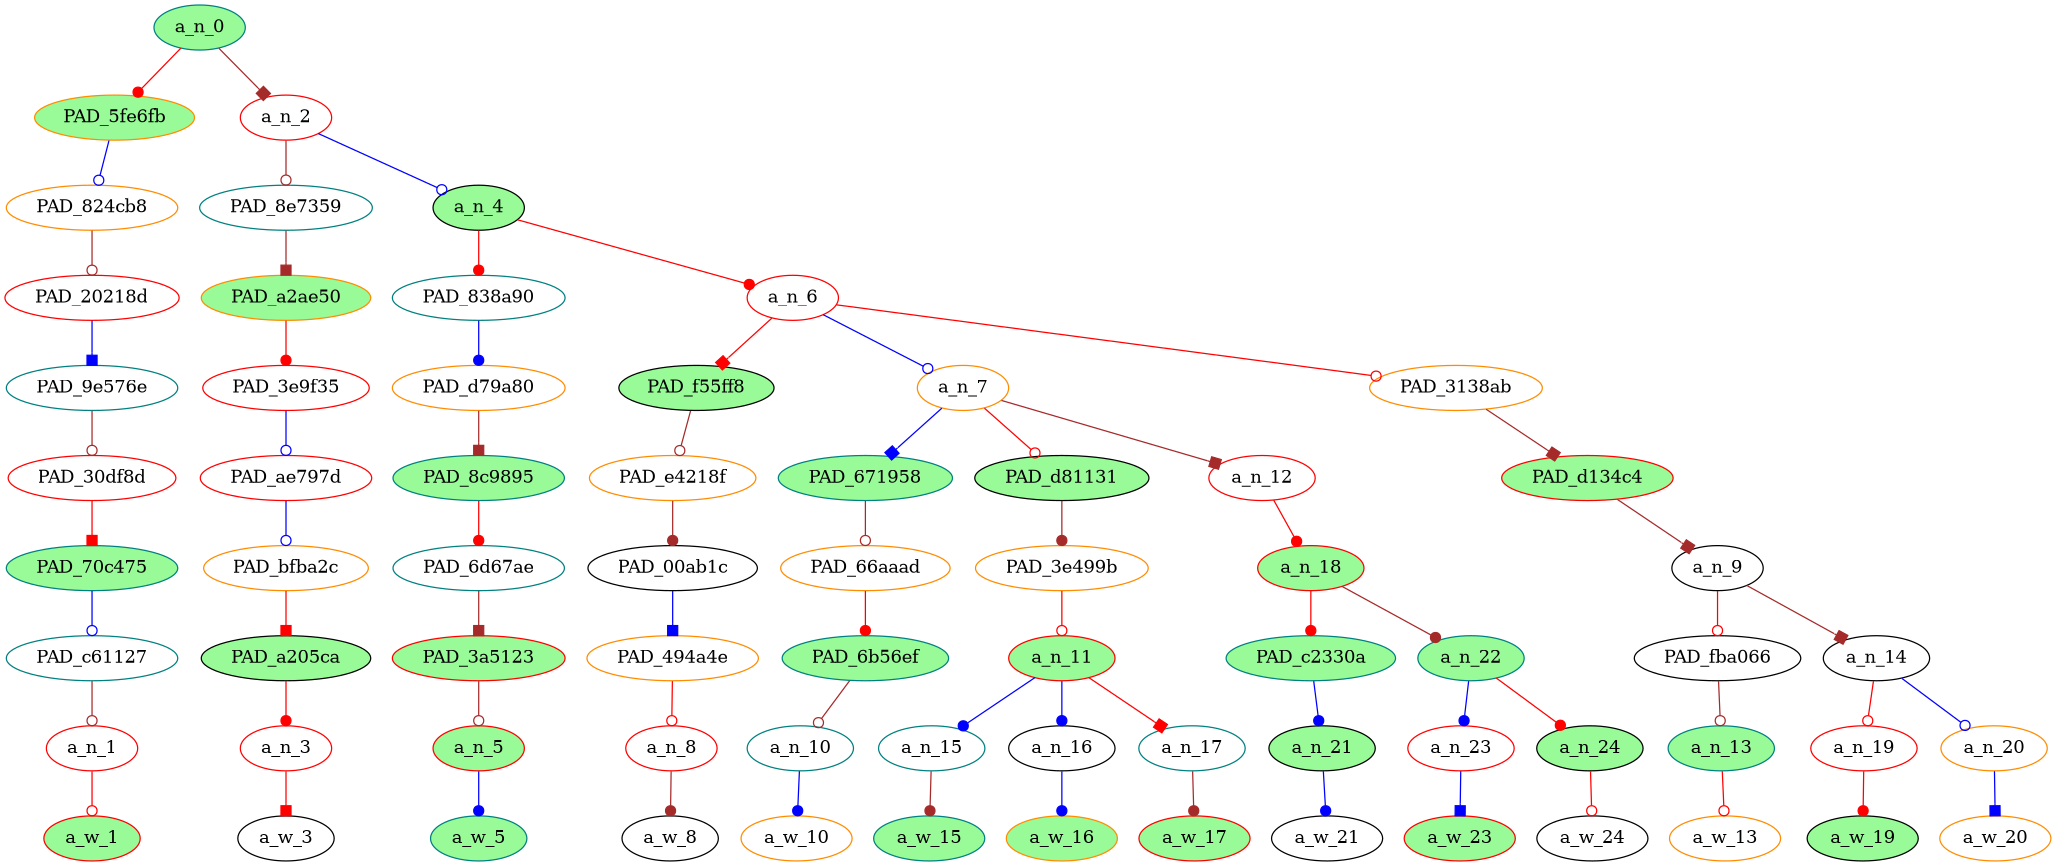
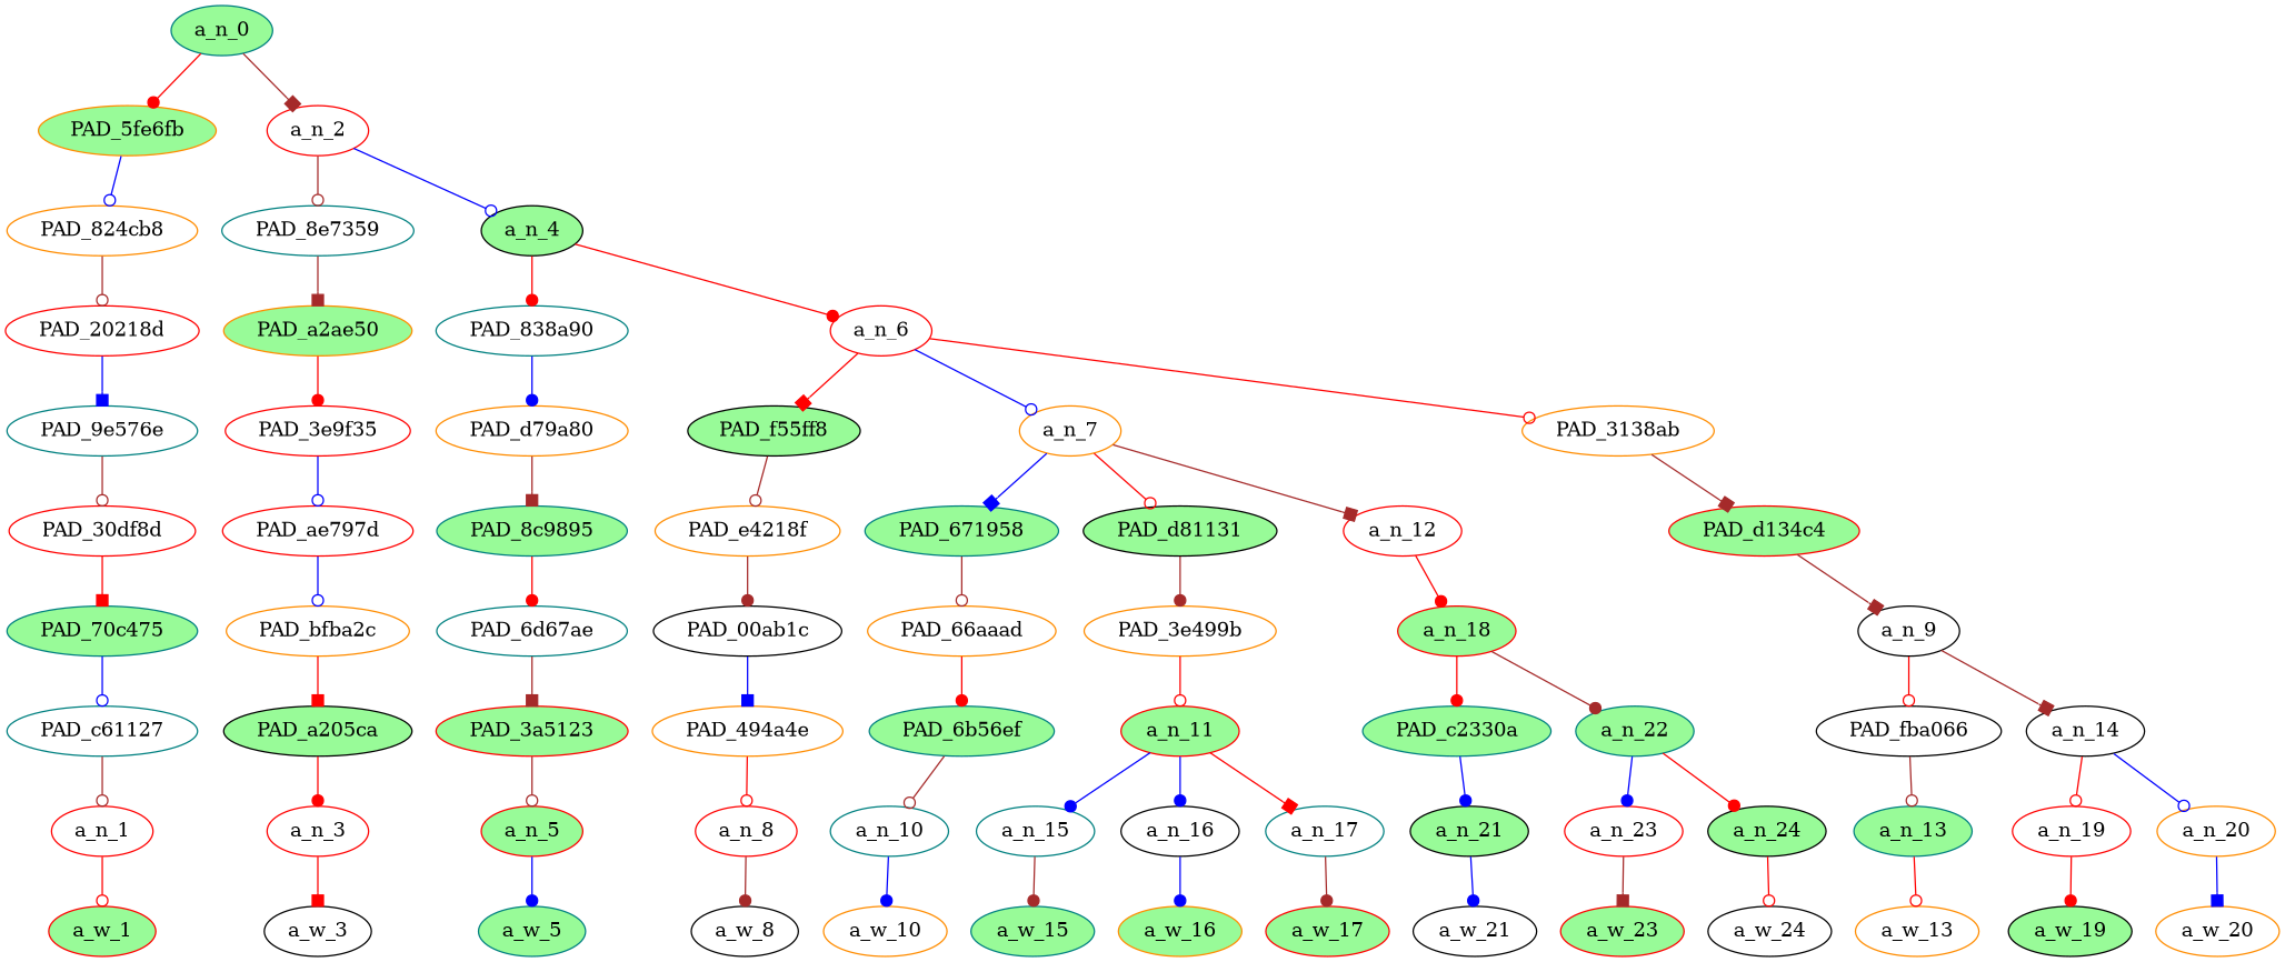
  strict digraph {
    node [color=red div_dir=1 fillcolor=white index=0 level=1 style=filled text_span="[0]" value=0.08394225]
    edge [arrowhead=dot color=red]
    a_n_0 [color=teal fillcolor=palegreen level=9 text_span="[0, 1, 2, 3, 4, 5, 6, 7, 8, 9, 10, 11, 12, 13]" value=0.99999999]
    PAD_5fe6fb [color=darkorange fillcolor=palegreen level=8]
    a_n_2 [index=1 level=8 text_span="[1, 2, 3, 4, 5, 6, 7, 8, 9, 10, 11, 12, 13]" value=0.91460067]
    PAD_824cb8 [color=darkorange level=7]
    PAD_8e7359 [color=teal index=1 level=7 text_span="[1]" value=0.03978795]
    a_n_4 [color=black fillcolor=palegreen index=2 level=7 text_span="[2, 3, 4, 5, 6, 7, 8, 9, 10, 11, 12, 13]" value=0.87351513]
    PAD_20218d [level=6]
    PAD_a2ae50 [color=darkorange fillcolor=palegreen index=1 level=6 text_span="[1]" value=0.03978795]
    PAD_838a90 [color=teal index=2 level=6 text_span="[2]" value=0.04014028]
    a_n_6 [index=3 level=6 text_span="[3, 4, 5, 6, 7, 8, 9, 10, 11, 12, 13]" value=0.83209123]
    PAD_9e576e [color=teal level=5]
    PAD_30df8d [level=4]
    PAD_70c475 [color=teal fillcolor=palegreen level=3]
    PAD_c61127 [color=teal level=2]
    a_n_1
    a_w_1 [div_dir=0 fillcolor=palegreen level=0 value=dad]
    PAD_3e9f35 [index=1 level=5 text_span="[1]" value=0.03978795]
    PAD_d79a80 [color=darkorange index=2 level=5 text_span="[2]" value=0.04014028]
    PAD_f55ff8 [color=black div_dir=-1 fillcolor=palegreen index=4 level=5 text_span="[10]" value=0.03482751]
    a_n_7 [color=darkorange index=3 level=5 text_span="[3, 4, 5, 6, 7, 8, 9]" value=0.67070534]
    PAD_3138ab [color=darkorange index=5 level=5 text_span="[11, 12, 13]" value=0.12526080]
    PAD_ae797d [index=1 level=4 text_span="[1]" value=0.03978795]
    PAD_bfba2c [color=darkorange index=1 level=3 text_span="[1]" value=0.03978795]
    PAD_a205ca [color=black fillcolor=palegreen index=1 level=2 text_span="[1]" value=0.03978795]
    a_n_3 [index=1 text_span="[1]" value=0.03978795]
    a_w_3 [color=black div_dir=0 index=1 level=0 text_span="[1]" value=should]
    PAD_8c9895 [color=teal fillcolor=palegreen index=2 level=4 text_span="[2]" value=0.04014028]
    PAD_e4218f [color=darkorange div_dir=-1 index=6 level=4 text_span="[10]" value=0.03482751]
    PAD_671958 [color=teal div_dir=-1 fillcolor=palegreen index=3 level=4 text_span="[3]" value=0.04403234]
    PAD_d81131 [color=black fillcolor=palegreen index=4 level=4 text_span="[4, 5, 6]" value=0.44872791]
    a_n_12 [index=5 level=4 text_span="[7, 8, 9]" value=0.17641305]
    PAD_d134c4 [fillcolor=palegreen index=7 level=4 text_span="[11, 12, 13]" value=0.12526080]
    PAD_6d67ae [color=teal index=2 level=3 text_span="[2]" value=0.04014028]
    PAD_3a5123 [fillcolor=palegreen index=2 level=2 text_span="[2]" value=0.04014028]
    a_n_5 [fillcolor=palegreen index=2 text_span="[2]" value=0.04014028]
    a_w_5 [color=teal div_dir=0 fillcolor=palegreen index=2 level=0 text_span="[2]" value=have]
    PAD_00ab1c [color=black div_dir=-1 index=6 level=3 text_span="[10]" value=0.03482751]
    PAD_66aaad [color=darkorange div_dir=-1 index=3 level=3 text_span="[3]" value=0.04403234]
    PAD_3e499b [color=darkorange index=4 level=3 text_span="[4, 5, 6]" value=0.44872791]
    a_n_18 [fillcolor=palegreen index=5 level=3 text_span="[7, 8, 9]" value=0.17555950]
    a_n_9 [color=black index=7 level=3 text_span="[11, 12, 13]" value=0.12526080]
    PAD_494a4e [color=darkorange div_dir=-1 index=7 level=2 text_span="[10]" value=0.03482751]
    a_n_8 [div_dir=-1 index=10 text_span="[10]" value=0.03482751]
    a_w_8 [color=black div_dir=0 index=10 level=0 text_span="[10]" value=and]
    PAD_6b56ef [color=teal div_dir=-1 fillcolor=palegreen index=3 level=2 text_span="[3]" value=0.04403234]
    a_n_11 [fillcolor=palegreen index=4 level=2 text_span="[4, 5, 6]" value=0.44872791]
    PAD_c2330a [color=teal fillcolor=palegreen index=5 level=2 text_span="[7]" value=0.07301588]
    a_n_22 [color=teal fillcolor=palegreen index=6 level=2 text_span="[8, 9]" value=0.10169008]
    a_n_10 [color=teal div_dir=-1 index=3 text_span="[3]" value=0.04403234]
    a_w_10 [color=darkorange div_dir=0 index=3 level=0 text_span="[3]" value=told]
    a_n_15 [color=teal index=4 text_span="[4]" value=0.04198023]
    a_n_16 [color=black index=5 text_span="[5]" value=0.31516287]
    a_n_17 [color=teal index=6 text_span="[6]" value=0.09012292]
    a_w_15 [color=teal div_dir=0 fillcolor=palegreen index=4 level=0 text_span="[4]" value=the]
    a_w_16 [color=darkorange div_dir=0 fillcolor=palegreen index=5 level=0 text_span="[5]" value=muzrat]
    a_w_17 [div_dir=0 fillcolor=palegreen index=6 level=0 text_span="[6]" value=whore]
    a_n_21 [color=black fillcolor=palegreen index=7 text_span="[7]" value=0.07301588]
    a_n_23 [index=8 text_span="[8]" value=0.05784573]
    a_n_24 [color=black fillcolor=palegreen index=9 text_span="[9]" value=0.04308702]
    a_w_21 [color=black div_dir=0 index=7 level=0 text_span="[7]" value=to]
    a_w_23 [div_dir=0 fillcolor=palegreen index=8 level=0 text_span="[8]" value=fuck]
    a_w_24 [color=black div_dir=0 index=9 level=0 text_span="[9]" value=off]
    PAD_fba066 [color=black div_dir=-1 index=8 level=2 text_span="[11]" value=0.03338625]
    a_n_14 [color=black index=9 level=2 text_span="[12, 13]" value=0.09180206]
    a_n_13 [color=teal div_dir=-1 fillcolor=palegreen index=11 text_span="[11]" value=0.03338625]
    a_n_19 [div_dir=-1 index=12 text_span="[12]" value=0.03825100]
    a_n_20 [color=darkorange index=13 text_span="[13]" value=0.05339864]
    a_w_13 [color=darkorange div_dir=0 index=11 level=0 text_span="[11]" value=went]
    a_w_19 [color=black div_dir=0 fillcolor=palegreen index=12 level=0 text_span="[12]" value=in]
    a_w_20 [color=darkorange div_dir=0 index=13 level=0 text_span="[13]" value=anyway]
    a_n_0 -> PAD_5fe6fb
    a_n_0 -> a_n_2 [arrowhead=box color=brown]
    PAD_5fe6fb -> PAD_824cb8 [arrowhead=odot color=blue]
    a_n_2 -> PAD_8e7359 [arrowhead=odot color=brown]
    a_n_2 -> a_n_4 [arrowhead=odot color=blue]
    PAD_824cb8 -> PAD_20218d [arrowhead=odot color=brown]
    PAD_8e7359 -> PAD_a2ae50 [arrowhead=box color=brown]
    a_n_4 -> PAD_838a90
    a_n_4 -> a_n_6
    PAD_20218d -> PAD_9e576e [arrowhead=box color=blue]
    PAD_a2ae50 -> PAD_3e9f35
    PAD_838a90 -> PAD_d79a80 [color=blue]
    a_n_6 -> PAD_f55ff8 [arrowhead=box]
    a_n_6 -> a_n_7 [arrowhead=odot color=blue]
    a_n_6 -> PAD_3138ab [arrowhead=odot]
    PAD_9e576e -> PAD_30df8d [arrowhead=odot color=brown]
    PAD_30df8d -> PAD_70c475 [arrowhead=box]
    PAD_70c475 -> PAD_c61127 [arrowhead=odot color=blue]
    PAD_c61127 -> a_n_1 [arrowhead=odot color=brown]
    a_n_1 -> a_w_1 [arrowhead=odot]
    PAD_3e9f35 -> PAD_ae797d [arrowhead=odot color=blue]
    PAD_d79a80 -> PAD_8c9895 [arrowhead=box color=brown]
    PAD_f55ff8 -> PAD_e4218f [arrowhead=odot color=brown]
    a_n_7 -> PAD_671958 [arrowhead=box color=blue]
    a_n_7 -> PAD_d81131 [arrowhead=odot]
    a_n_7 -> a_n_12 [arrowhead=box color=brown]
    PAD_3138ab -> PAD_d134c4 [arrowhead=box color=brown]
    PAD_ae797d -> PAD_bfba2c [arrowhead=odot color=blue]
    PAD_bfba2c -> PAD_a205ca [arrowhead=box]
    PAD_a205ca -> a_n_3
    a_n_3 -> a_w_3 [arrowhead=box]
    PAD_8c9895 -> PAD_6d67ae
    PAD_e4218f -> PAD_00ab1c [color=brown]
    PAD_671958 -> PAD_66aaad [arrowhead=odot color=brown]
    PAD_d81131 -> PAD_3e499b [color=brown]
    a_n_12 -> a_n_18
    PAD_d134c4 -> a_n_9 [arrowhead=box color=brown]
    PAD_6d67ae -> PAD_3a5123 [arrowhead=box color=brown]
    PAD_3a5123 -> a_n_5 [arrowhead=odot color=brown]
    a_n_5 -> a_w_5 [color=blue]
    PAD_00ab1c -> PAD_494a4e [arrowhead=box color=blue]
    PAD_66aaad -> PAD_6b56ef
    PAD_3e499b -> a_n_11 [arrowhead=odot]
    a_n_18 -> PAD_c2330a
    a_n_18 -> a_n_22 [color=brown]
    a_n_9 -> PAD_fba066 [arrowhead=odot]
    a_n_9 -> a_n_14 [arrowhead=box color=brown]
    PAD_494a4e -> a_n_8 [arrowhead=odot]
    a_n_8 -> a_w_8 [color=brown]
    PAD_6b56ef -> a_n_10 [arrowhead=odot color=brown]
    a_n_11 -> a_n_15 [color=blue]
    a_n_11 -> a_n_16 [color=blue]
    a_n_11 -> a_n_17 [arrowhead=box]
    PAD_c2330a -> a_n_21 [color=blue]
    a_n_22 -> a_n_23 [color=blue]
    a_n_22 -> a_n_24
    a_n_10 -> a_w_10 [color=blue]
    a_n_15 -> a_w_15 [color=brown]
    a_n_16 -> a_w_16 [color=blue]
    a_n_17 -> a_w_17 [color=brown]
    a_n_21 -> a_w_21 [color=blue]
-   a_n_23 -> a_w_23 [arrowhead=box color=blue]
+   a_n_23 -> a_w_23 [arrowhead=box color=brown]
    a_n_24 -> a_w_24 [arrowhead=odot]
    PAD_fba066 -> a_n_13 [arrowhead=odot color=brown]
    a_n_14 -> a_n_19 [arrowhead=odot]
    a_n_14 -> a_n_20 [arrowhead=odot color=blue]
    a_n_13 -> a_w_13 [arrowhead=odot]
    a_n_19 -> a_w_19
    a_n_20 -> a_w_20 [arrowhead=box color=blue]
  }
